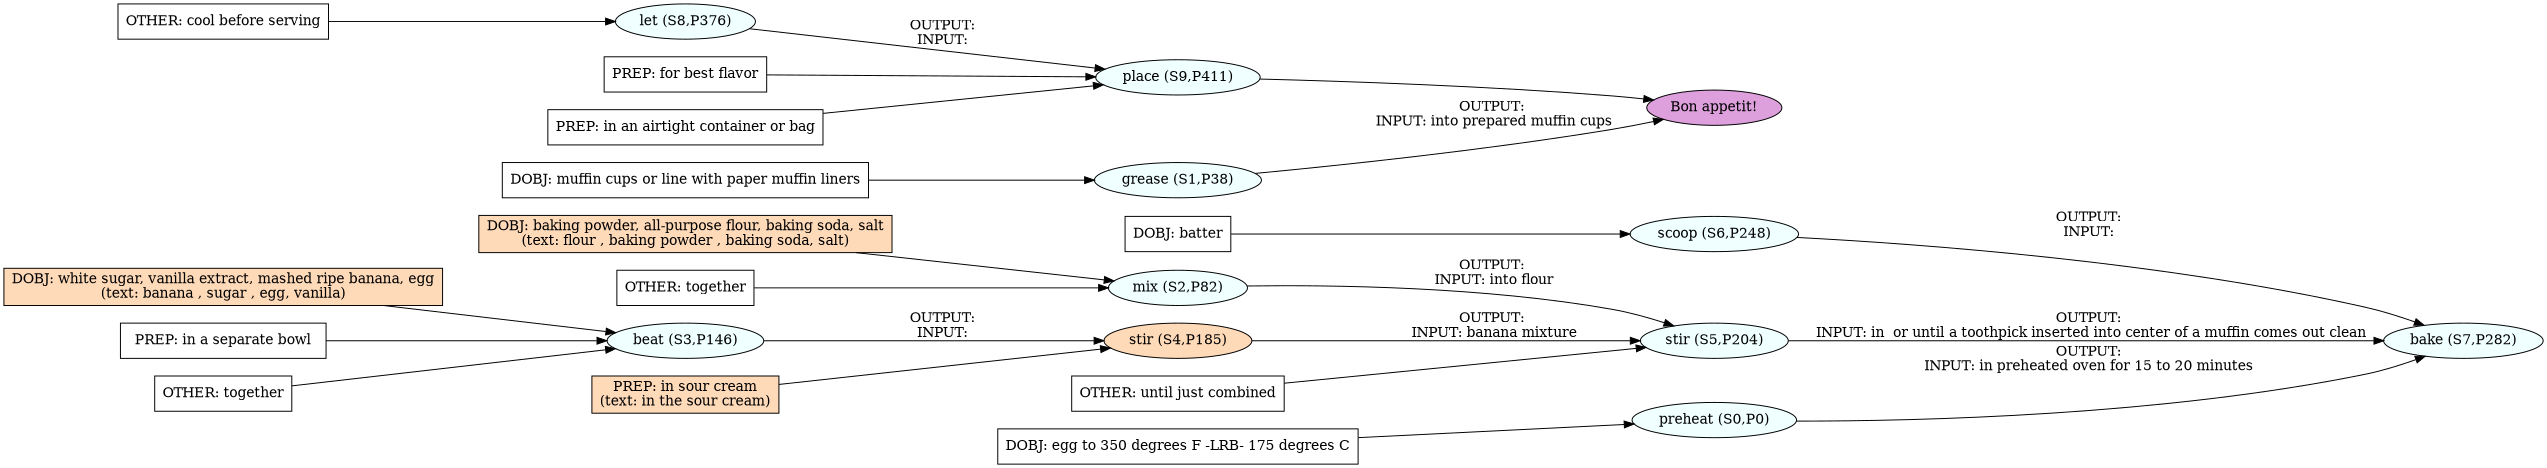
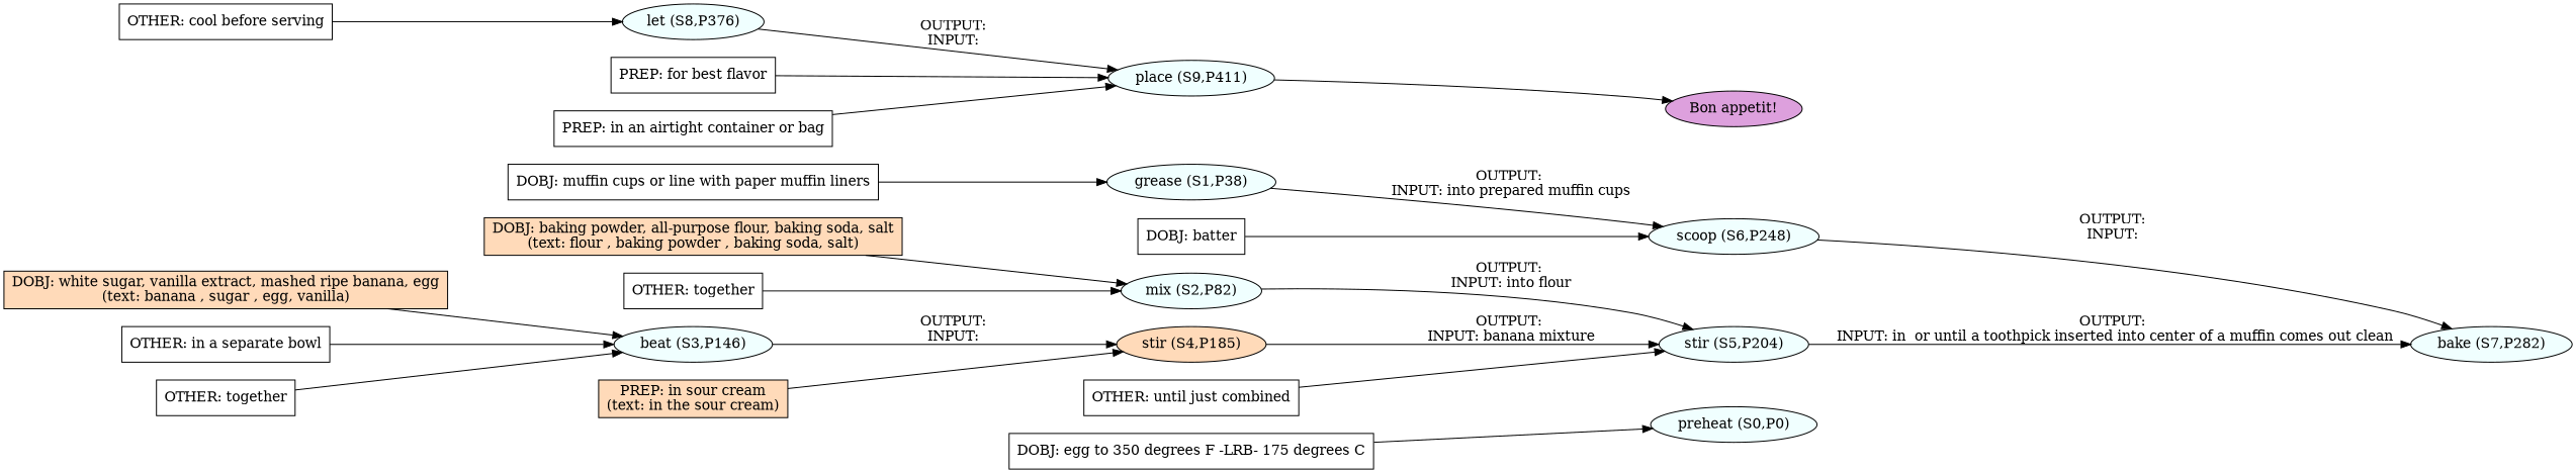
  digraph {
    rankdir=LR
    node [fillcolor=white shape=box style=filled]
    n1 [fillcolor=azure label="preheat (S0,P0)" shape=oval]
    n2 [fillcolor=azure label="bake (S7,P282)" shape=oval]
    n3 [fillcolor=azure label="grease (S1,P38)" shape=oval]
    n4 [fillcolor=azure label="scoop (S6,P248)" shape=oval]
    n5 [fillcolor=azure label="mix (S2,P82)" shape=oval]
    n6 [fillcolor=azure label="stir (S5,P204)" shape=oval]
    n7 [fillcolor=azure label="beat (S3,P146)" shape=oval]
    n8 [fillcolor=peachpuff label="stir (S4,P185)" shape=oval]
    n9 [fillcolor=azure label="let (S8,P376)" shape=oval]
    n10 [fillcolor=azure label="place (S9,P411)" shape=oval]
    n11 [fillcolor=plum label="Bon appetit!" shape=oval]
    n12 [fillcolor=peachpuff label="DOBJ: baking powder, all-purpose flour, baking soda, salt\n(text: flour , baking powder , baking soda, salt)"]
    n13 [label="OTHER: together"]
    n14 [fillcolor=peachpuff label="DOBJ: white sugar, vanilla extract, mashed ripe banana, egg\n(text: banana , sugar , egg, vanilla)"]
-   n15 [label="PREP: in a separate bowl"]
+   n15 [label="OTHER: in a separate bowl"]
    n16 [label="OTHER: together"]
    n17 [label="DOBJ: muffin cups or line with paper muffin liners"]
    n18 [label="DOBJ: egg to 350 degrees F -LRB- 175 degrees C"]
    n19 [fillcolor=peachpuff label="PREP: in sour cream\n(text: in the sour cream)"]
    n20 [label="OTHER: until just combined"]
    n21 [label="DOBJ: batter"]
    n22 [label="OTHER: cool before serving"]
    n23 [label="PREP: for best flavor"]
    n24 [label="PREP: in an airtight container or bag"]
-   n1 -> n2 [label="OUTPUT: \nINPUT: in preheated oven for 15 to 20 minutes "]
-   n3 -> n11 [label="OUTPUT: \nINPUT: into prepared muffin cups"]
+   n3 -> n4 [label="OUTPUT: \nINPUT: into prepared muffin cups"]
    n4 -> n2 [label="OUTPUT: \nINPUT: "]
    n5 -> n6 [label="OUTPUT: \nINPUT: into flour"]
    n6 -> n2 [label="OUTPUT: \nINPUT: in  or until a toothpick inserted into center of a muffin comes out clean"]
    n7 -> n8 [label="OUTPUT: \nINPUT: "]
    n8 -> n6 [label="OUTPUT: \nINPUT: banana mixture"]
    n9 -> n10 [label="OUTPUT: \nINPUT: "]
    n10 -> n11
    n12 -> n5
    n13 -> n5
    n14 -> n7
    n15 -> n7
    n16 -> n7
    n17 -> n3
    n18 -> n1
    n19 -> n8
    n20 -> n6
    n21 -> n4
    n22 -> n9
    n23 -> n10
    n24 -> n10
  }
